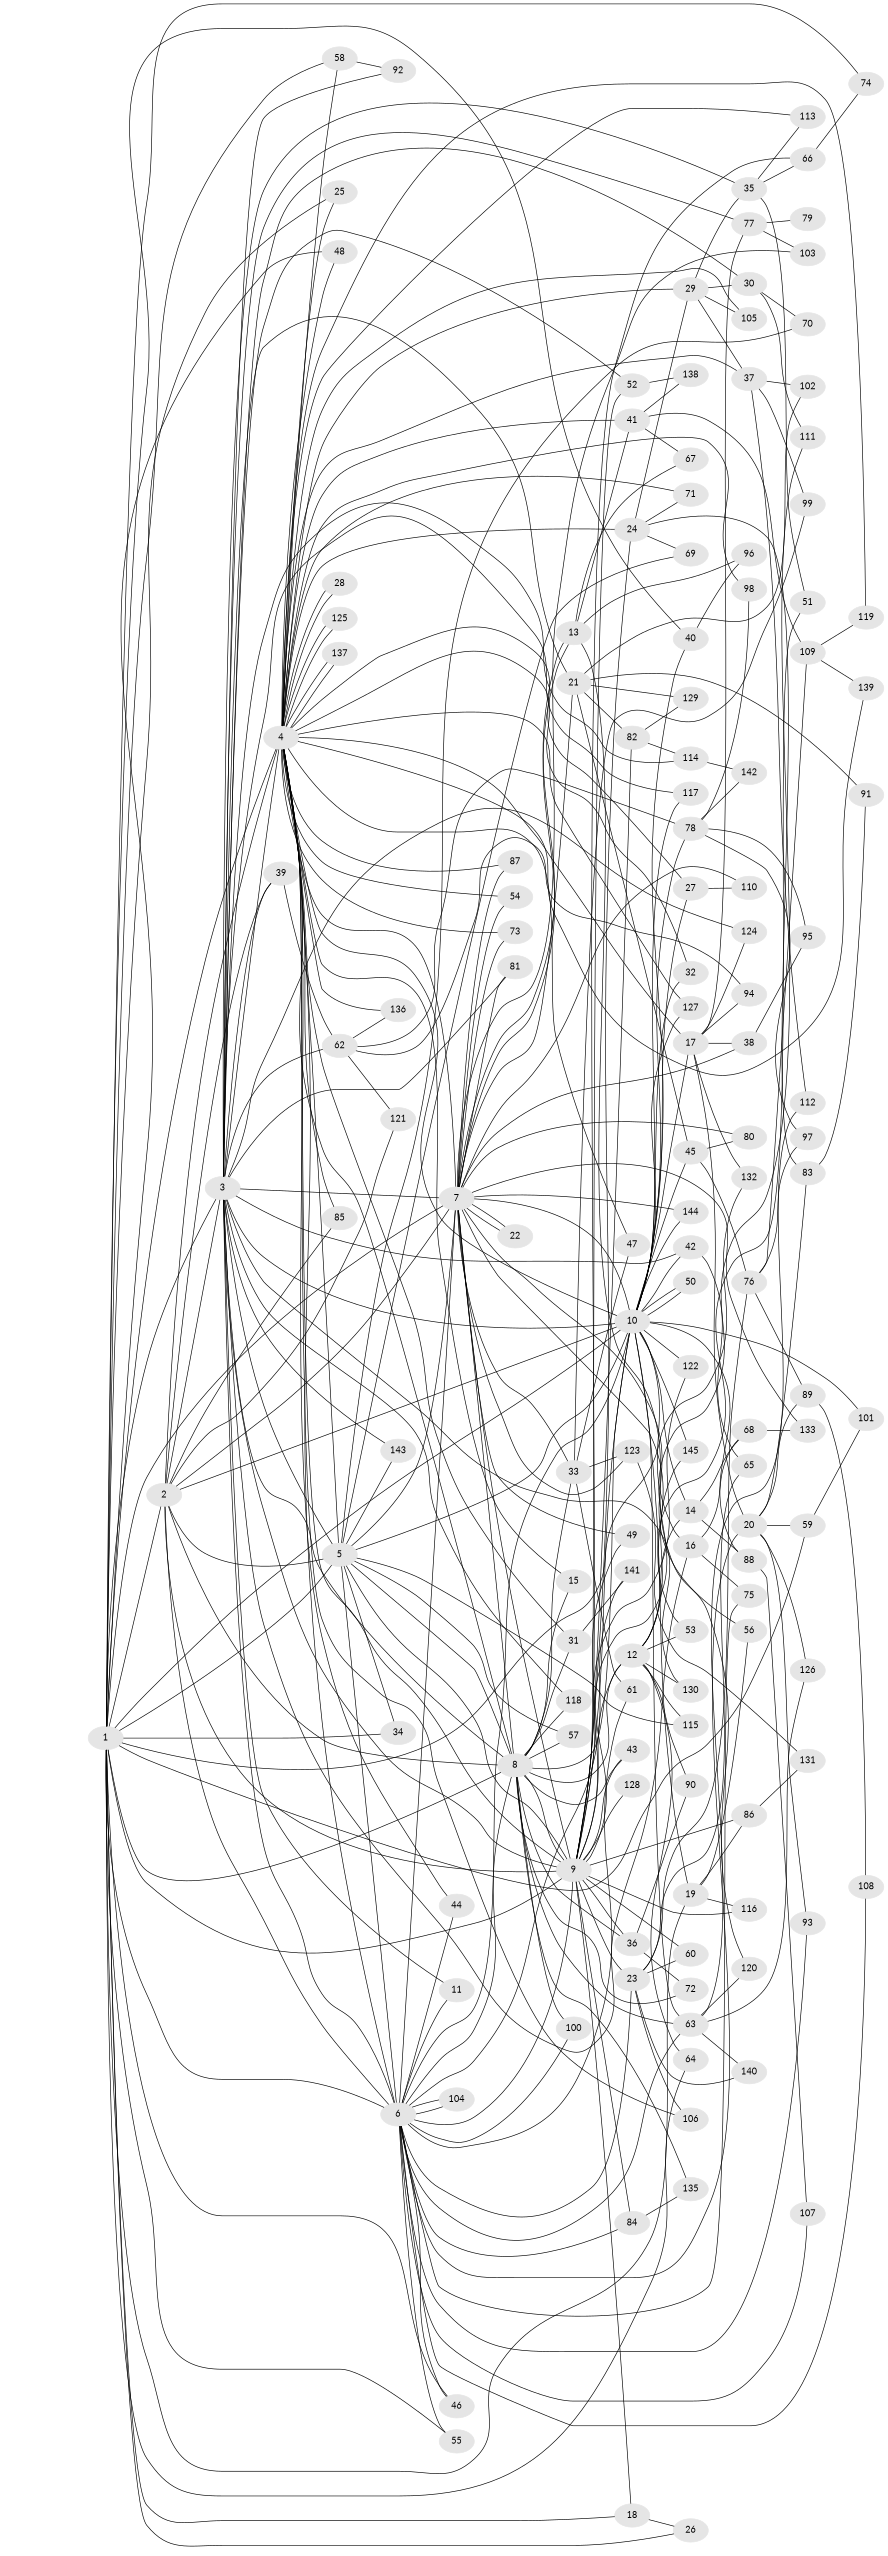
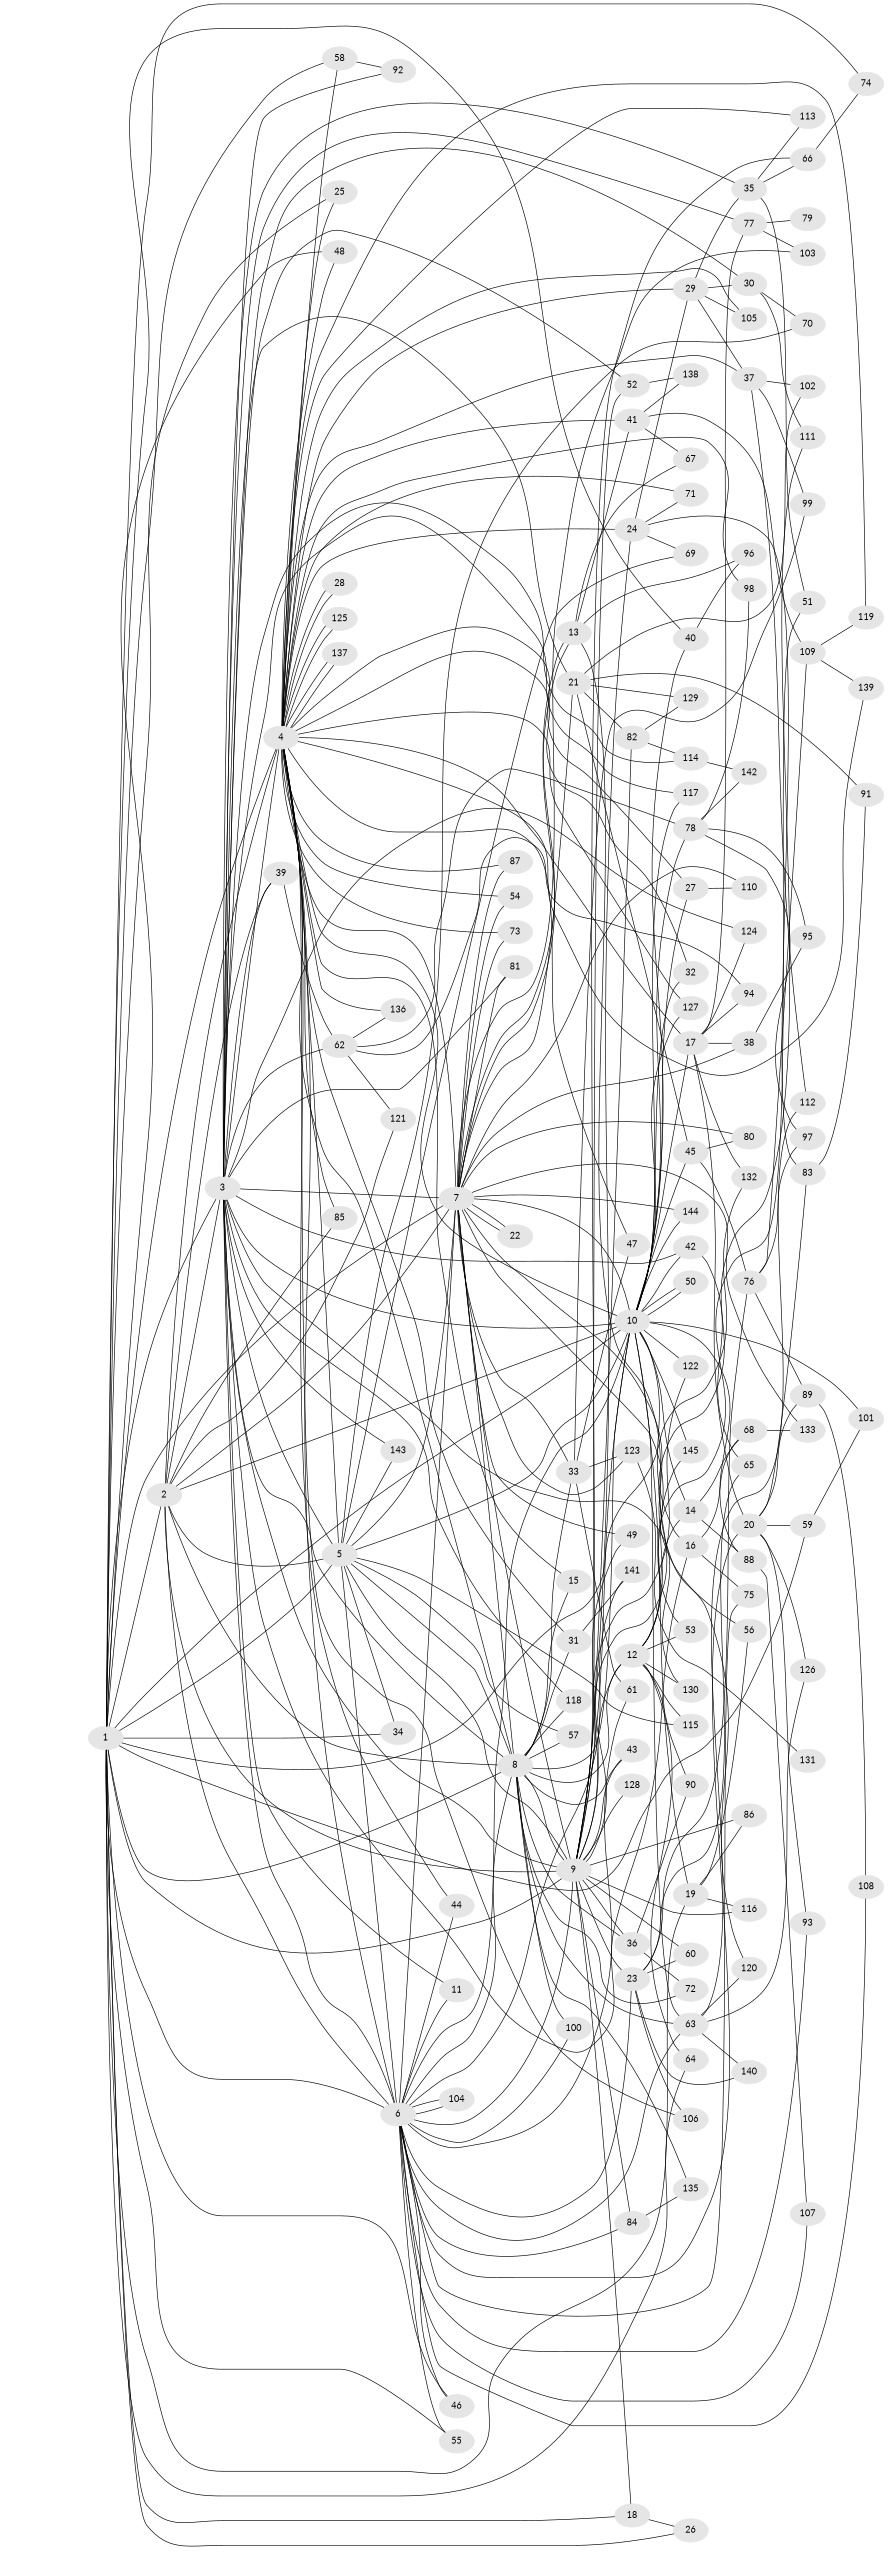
  graph {
    fontname=Lato
    rankdir=LR
    node [color=gray90 fontname=Lato style=filled]
    edge [fontname=Lato]
    1
    2
    3
    4
    5
    6
    7
    8
    9
    10
    18
    19
    25
    26
    34
    40
    46
    48
    55
    58
    59
    64
    74
    132
    39
    85
    121
    11
    16
    21
    30
    35
    42
    52
    62
    77
    81
    92
    114
    117
    118
    124
    130
    143
    15
    17
    24
    27
    28
    29
    31
    32
    37
    41
    44
    47
    54
    71
    73
    87
    98
    105
    106
    113
    119
    125
    127
    136
    137
    139
    57
    69
    70
    115
    20
    23
    61
    63
    75
    84
    93
    100
    104
    107
    108
    141
    13
    22
    33
    38
    49
    53
    56
    80
    103
    110
    123
    133
    144
    12
    36
    43
    72
    135
    128
    60
    66
    82
    86
    111
    116
    122
    14
    45
    50
    78
    88
    101
    145
    96
    68
    91
    102
    129
    51
    65
    138
    94
    79
    142
    83
    99
    112
    67
    109
    89
    126
    76
    140
    120
    95
    131
    90
    97
    1 -- 2
    1 -- 3
    1 -- 4
    1 -- 5
    1 -- 6
    1 -- 7
    1 -- 8
    1 -- 9
    1 -- 10
    1 -- 18
    1 -- 19
    1 -- 25
    1 -- 26
    1 -- 34
    1 -- 40
    1 -- 46
    1 -- 48
    1 -- 55
    1 -- 58
    1 -- 59
    1 -- 64
    1 -- 74
    1 -- 132
    2 -- 3
    2 -- 4
    2 -- 5
    2 -- 6
    2 -- 7
    2 -- 8
    2 -- 9
    2 -- 10
    2 -- 39
    2 -- 85
    2 -- 121
    3 -- 4
    3 -- 5
    3 -- 6
    3 -- 7
    3 -- 8
    3 -- 9
    3 -- 10
    3 -- 39
    3 -- 11
    3 -- 16
    3 -- 21
    3 -- 30
    3 -- 35
    3 -- 42
    3 -- 52
    3 -- 62
    3 -- 77
    3 -- 81
    3 -- 92
    3 -- 114
    3 -- 117
    3 -- 118
    3 -- 124
    3 -- 130
    3 -- 143
    4 -- 5
    4 -- 6
    4 -- 7
    4 -- 8
-   4 -- 9
    4 -- 10
    4 -- 25
    4 -- 48
    4 -- 58
    4 -- 85
    4 -- 15
    4 -- 17
    4 -- 24
    4 -- 27
    4 -- 28
    4 -- 28
    4 -- 29
    4 -- 31
    4 -- 32
    4 -- 37
    4 -- 41
    4 -- 44
    4 -- 47
    4 -- 54
    4 -- 71
    4 -- 73
    4 -- 87
    4 -- 98
    4 -- 105
    4 -- 106
    4 -- 113
    4 -- 119
    4 -- 125
    4 -- 125
    4 -- 127
    4 -- 136
    4 -- 137
    4 -- 137
    4 -- 139
    5 -- 6
    5 -- 7
    5 -- 8
    5 -- 9
    5 -- 10
    5 -- 34
    5 -- 143
    5 -- 57
    5 -- 69
    5 -- 70
    5 -- 115
    6 -- 7
    6 -- 8
    6 -- 9
    6 -- 10
    6 -- 46
    6 -- 55
    6 -- 11
    6 -- 44
    6 -- 20
    6 -- 23
    6 -- 61
    6 -- 63
    6 -- 75
    6 -- 84
    6 -- 93
    6 -- 100
    6 -- 104
    6 -- 104
    6 -- 107
    6 -- 108
    6 -- 141
    7 -- 8
    7 -- 9
    7 -- 10
    7 -- 21
    7 -- 81
    7 -- 54
    7 -- 73
    7 -- 87
    7 -- 13
    7 -- 13
    7 -- 22
    7 -- 22
    7 -- 33
    7 -- 38
    7 -- 49
    7 -- 53
    7 -- 56
    7 -- 80
    7 -- 103
    7 -- 110
    7 -- 123
    7 -- 133
    7 -- 144
    8 -- 9
    8 -- 10
    8 -- 118
    8 -- 15
    8 -- 31
    8 -- 57
    8 -- 63
    8 -- 100
    8 -- 33
    8 -- 12
    8 -- 36
    8 -- 43
    8 -- 72
    8 -- 135
    9 -- 10
    9 -- 18
    9 -- 52
    9 -- 24
    9 -- 23
    9 -- 84
    9 -- 49
    9 -- 12
    9 -- 36
    9 -- 43
    9 -- 128
    9 -- 60
    9 -- 66
    9 -- 82
    9 -- 86
    9 -- 111
    9 -- 116
    9 -- 122
    10 -- 19
    10 -- 40
    10 -- 16
    10 -- 42
    10 -- 117
    10 -- 17
    10 -- 27
    10 -- 32
    10 -- 127
    10 -- 63
    10 -- 144
    10 -- 122
    10 -- 14
    10 -- 45
    10 -- 50
    10 -- 50
    10 -- 78
    10 -- 88
    10 -- 101
    10 -- 145
    18 -- 26
    19 -- 56
    19 -- 86
    19 -- 116
    40 -- 96
    58 -- 92
    59 -- 101
    39 -- 62
    16 -- 75
    16 -- 68
    21 -- 82
    21 -- 45
    21 -- 91
    21 -- 102
    21 -- 129
    30 -- 70
    30 -- 111
    35 -- 113
    35 -- 66
    35 -- 51
    42 -- 65
    52 -- 138
    62 -- 121
    62 -- 136
    62 -- 78
    62 -- 94
    77 -- 103
    77 -- 79
    114 -- 142
    17 -- 132
    17 -- 77
    17 -- 124
    17 -- 20
    17 -- 38
    17 -- 94
    24 -- 29
    24 -- 71
    24 -- 69
    24 -- 83
    27 -- 110
    29 -- 30
    29 -- 35
    29 -- 37
    29 -- 105
    31 -- 141
    37 -- 102
    37 -- 99
    37 -- 112
    41 -- 138
    41 -- 67
    41 -- 109
    20 -- 59
    20 -- 93
    20 -- 83
    20 -- 89
    20 -- 126
    23 -- 106
    23 -- 60
    23 -- 65
    23 -- 76
    23 -- 140
    63 -- 112
    63 -- 126
    63 -- 140
    63 -- 120
    84 -- 135
    13 -- 41
    13 -- 96
    13 -- 67
    13 -- 120
    33 -- 47
    33 -- 61
    33 -- 123
    33 -- 99
    38 -- 95
    123 -- 131
    12 -- 64
    12 -- 130
    12 -- 115
    12 -- 53
    12 -- 14
    12 -- 145
    12 -- 51
    12 -- 90
    36 -- 72
    36 -- 90
    66 -- 74
    82 -- 114
    82 -- 129
-   86 -- 131
    14 -- 88
    14 -- 68
    45 -- 80
    45 -- 76
    78 -- 98
    78 -- 142
    78 -- 95
    78 -- 97
    88 -- 107
    68 -- 133
    83 -- 91
    109 -- 119
    109 -- 139
    89 -- 108
    76 -- 109
    76 -- 89
    76 -- 97
  }
